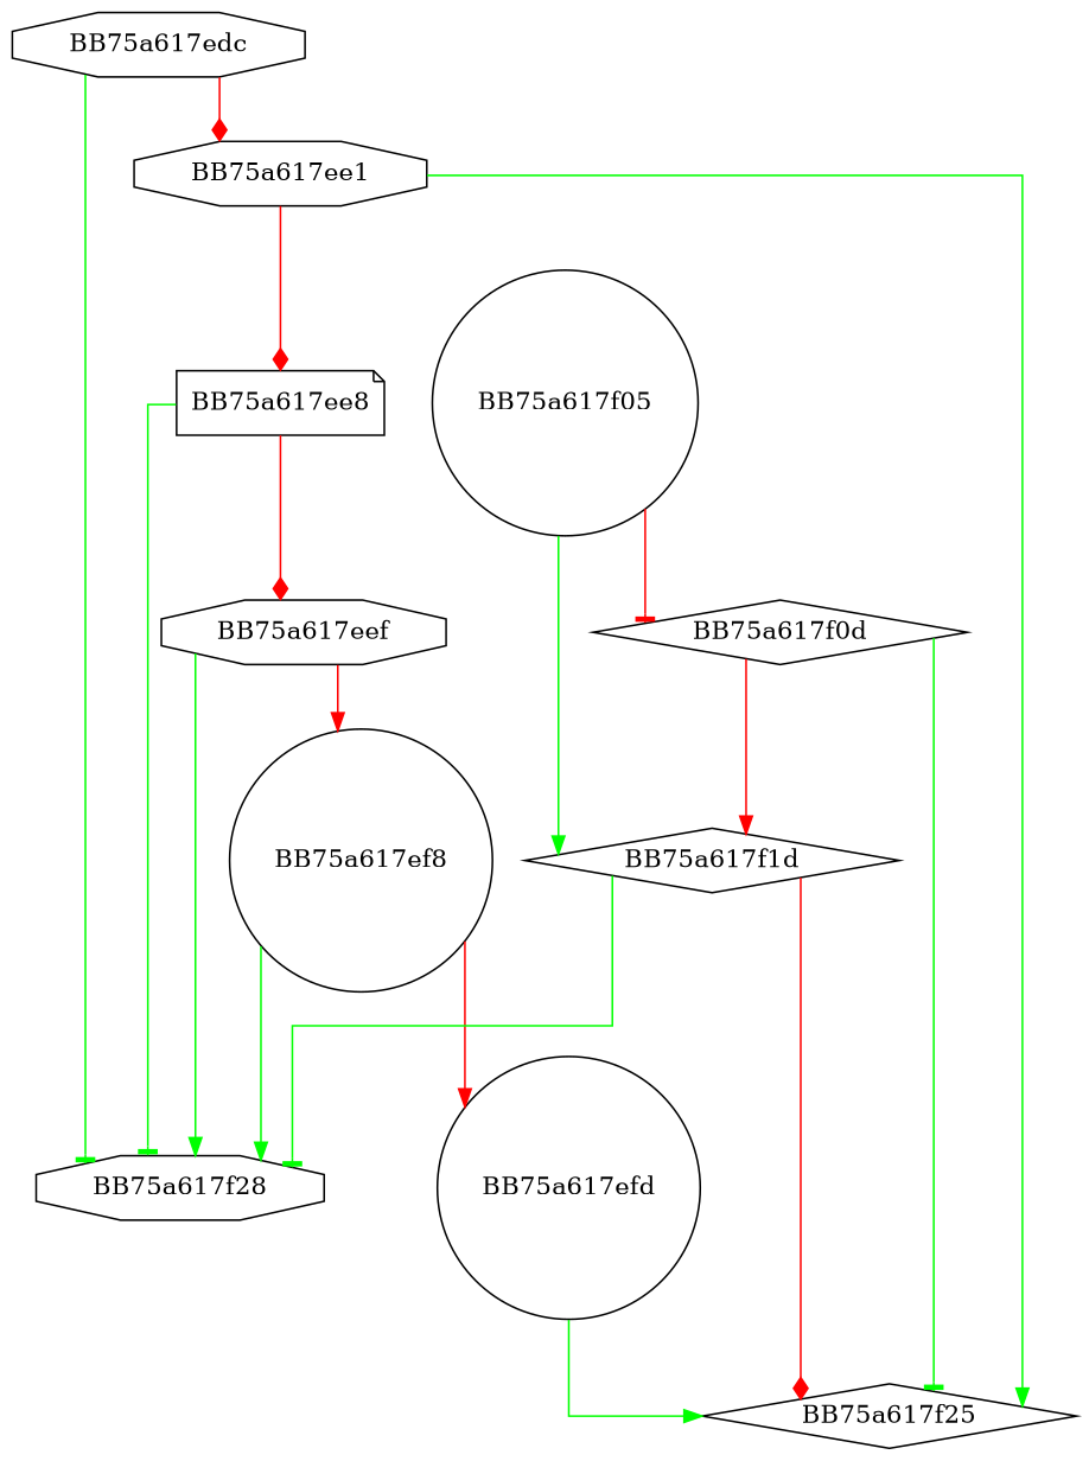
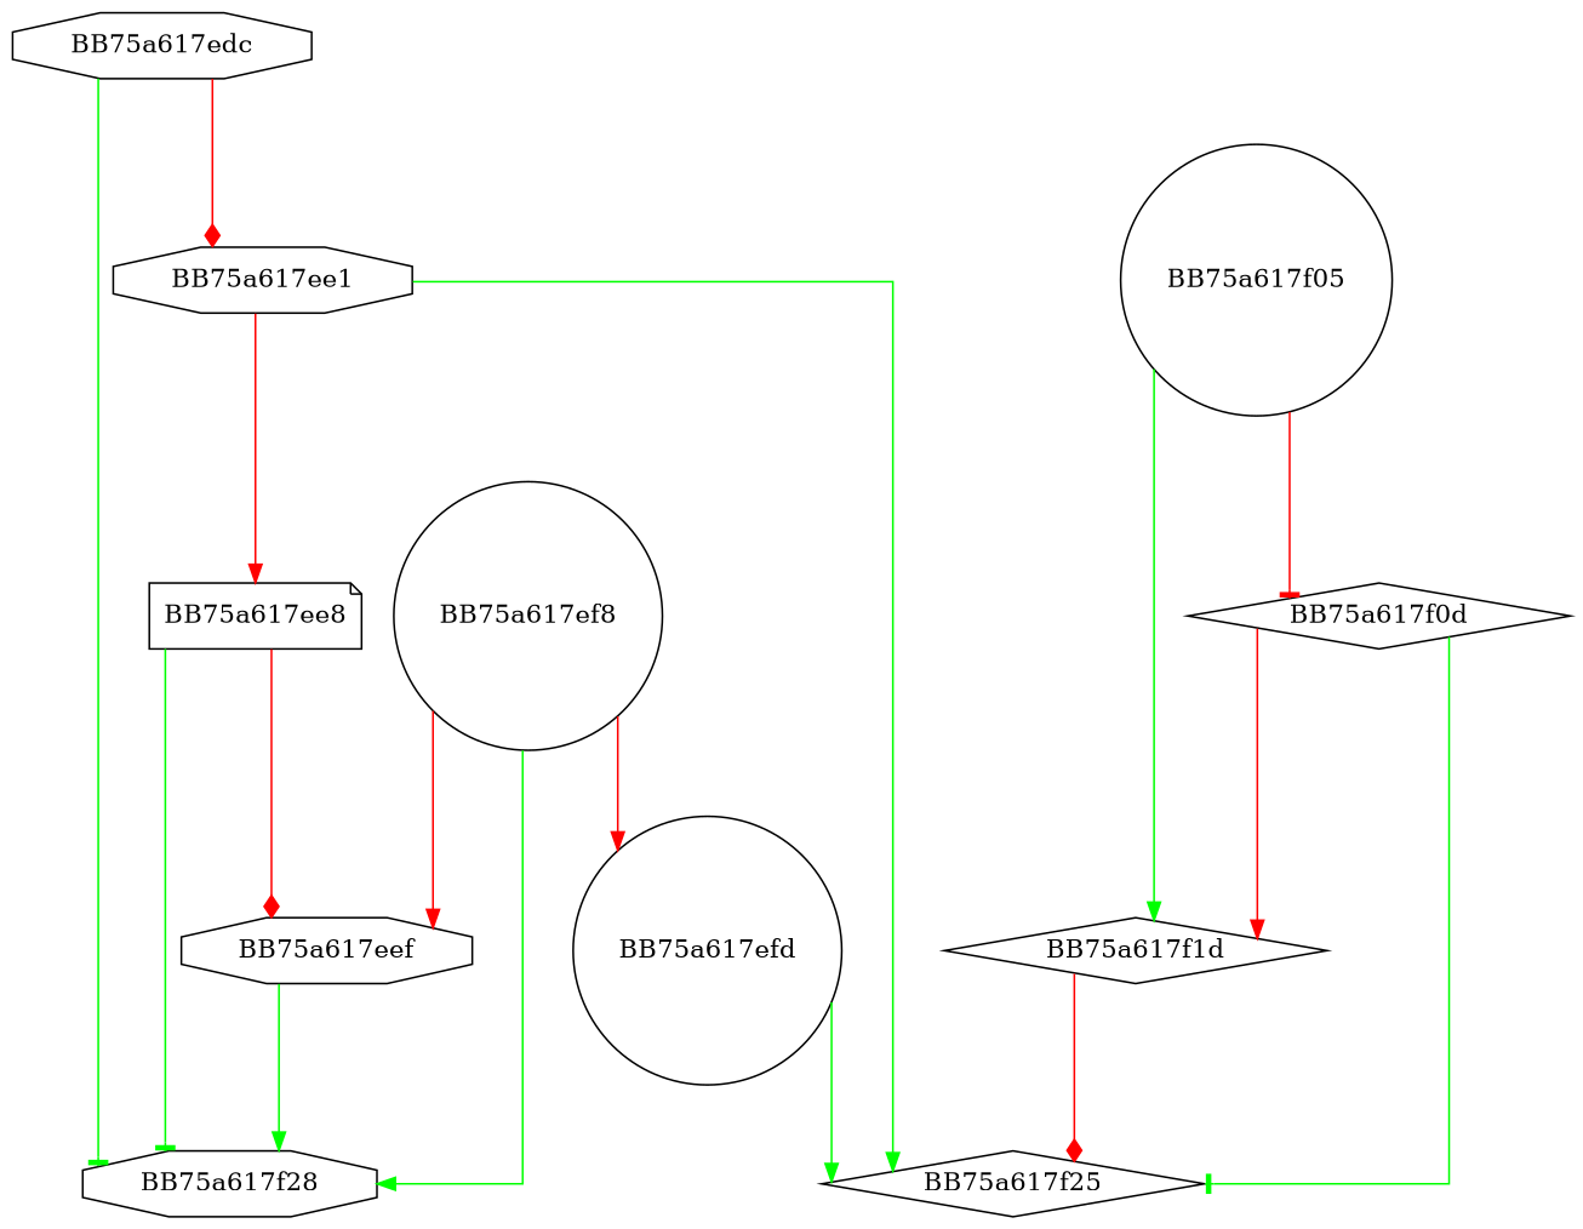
  digraph {
    splines=ortho
    node [shape=octagon]
    edge [arrowhead=normal color=green]
    BB75a617edc
    BB75a617f28
    BB75a617ee1
    BB75a617ee8 [shape=note]
    BB75a617f25 [shape=diamond]
    BB75a617eef
    BB75a617ef8 [shape=circle]
    BB75a617efd [shape=circle]
    BB75a617f1d [shape=diamond]
    BB75a617f05 [shape=circle]
    BB75a617f0d [shape=diamond]
    BB75a617edc -> BB75a617f28 [arrowhead=tee]
    BB75a617edc -> BB75a617ee1 [arrowhead=diamond color=red]
-   BB75a617ee1 -> BB75a617ee8 [arrowhead=diamond color=red]
+   BB75a617ee1 -> BB75a617ee8 [color=red]
    BB75a617ee1 -> BB75a617f25
    BB75a617ee8 -> BB75a617f28 [arrowhead=tee]
    BB75a617ee8 -> BB75a617eef [arrowhead=diamond color=red]
    BB75a617eef -> BB75a617f28
-   BB75a617eef -> BB75a617ef8 [color=red]
+   BB75a617ef8 -> BB75a617eef [color=red]
    BB75a617ef8 -> BB75a617f28
    BB75a617ef8 -> BB75a617efd [color=red]
    BB75a617efd -> BB75a617f25
-   BB75a617f1d -> BB75a617f28 [arrowhead=tee]
    BB75a617f1d -> BB75a617f25 [arrowhead=diamond color=red]
    BB75a617f05 -> BB75a617f1d
    BB75a617f05 -> BB75a617f0d [arrowhead=tee color=red]
    BB75a617f0d -> BB75a617f25 [arrowhead=tee]
    BB75a617f0d -> BB75a617f1d [color=red]
  }
